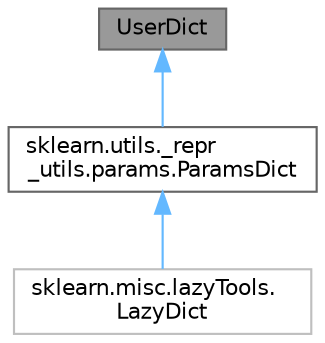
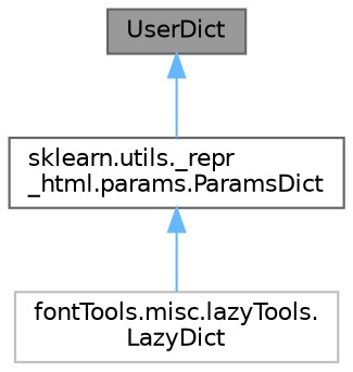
  digraph {
    node [color=gray40 fillcolor=white fontname=Helvetica fontsize=10 shape=box style=filled]
    edge [color=steelblue1 dir=back fontname=Helvetica fontsize=10 labelfontname=Helvetica labelfontsize=10 style=solid]
    n1 [fillcolor=grey60 fontcolor=black height=0.2 label=UserDict width=0.4]
-   n2 [height=0.2 label="sklearn.utils._repr\l_utils.params.ParamsDict" width=0.4]
-   n3 [color=grey75 height=0.2 label="sklearn.misc.lazyTools.\lLazyDict" width=0.4]
+   n2 [height=0.2 label="sklearn.utils._repr\l_html.params.ParamsDict" width=0.4]
+   n3 [color=grey75 height=0.2 label="fontTools.misc.lazyTools.\lLazyDict" width=0.4]
    n1 -> n2
    n2 -> n3
  }
